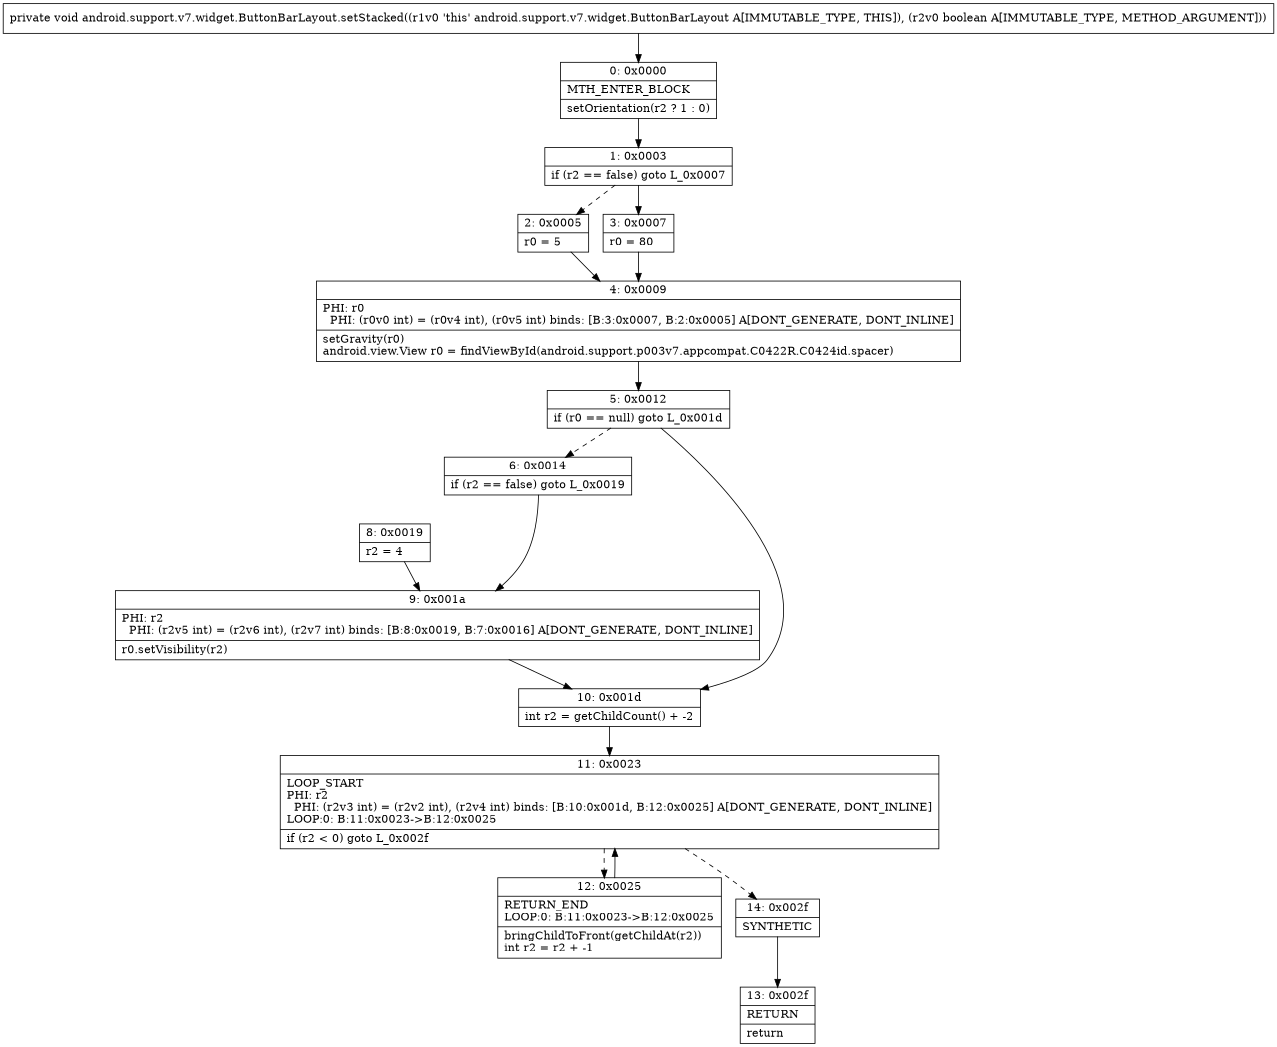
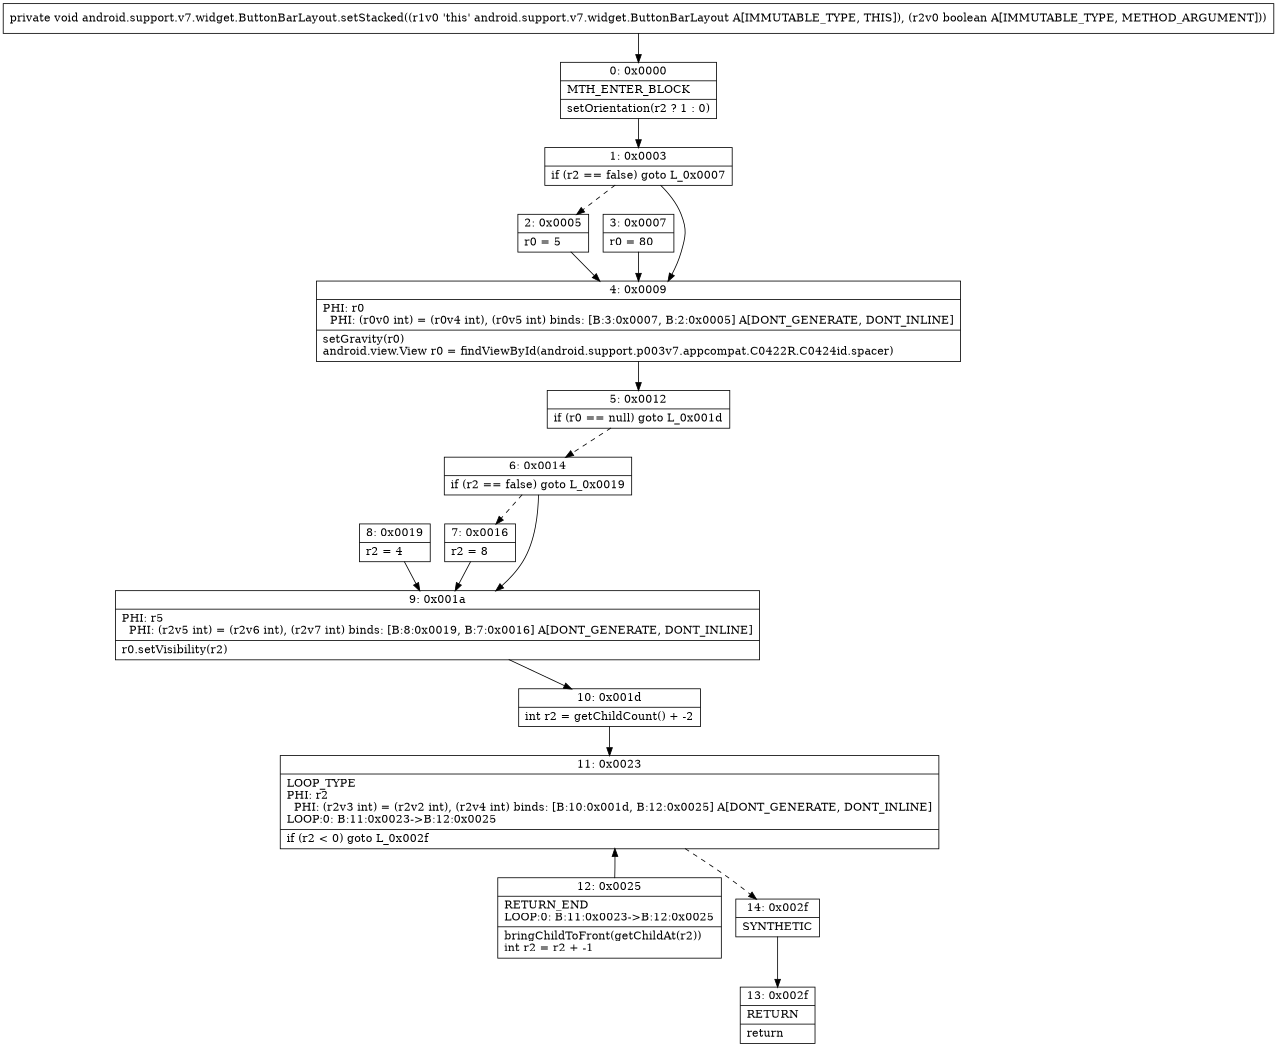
  digraph {
    node [shape=record]
    n1 [label="{0\:\ 0x0000|MTH_ENTER_BLOCK\l|setOrientation(r2 ? 1 : 0)\l}"]
    n2 [label="{1\:\ 0x0003|if (r2 == false) goto L_0x0007\l}"]
    n3 [label="{2\:\ 0x0005|r0 = 5\l}"]
    n4 [label="{3\:\ 0x0007|r0 = 80\l}"]
    n5 [label="{4\:\ 0x0009|PHI: r0 \l  PHI: (r0v0 int) = (r0v4 int), (r0v5 int) binds: [B:3:0x0007, B:2:0x0005] A[DONT_GENERATE, DONT_INLINE]\l|setGravity(r0)\landroid.view.View r0 = findViewById(android.support.p003v7.appcompat.C0422R.C0424id.spacer)\l}"]
    n6 [label="{5\:\ 0x0012|if (r0 == null) goto L_0x001d\l}"]
    n7 [label="{6\:\ 0x0014|if (r2 == false) goto L_0x0019\l}"]
    n8 [label="{10\:\ 0x001d|int r2 = getChildCount() + \-2\l}"]
-   n10 [label="{9\:\ 0x001a|PHI: r2 \l  PHI: (r2v5 int) = (r2v6 int), (r2v7 int) binds: [B:8:0x0019, B:7:0x0016] A[DONT_GENERATE, DONT_INLINE]\l|r0.setVisibility(r2)\l}"]
-   n11 [label="{11\:\ 0x0023|LOOP_START\lPHI: r2 \l  PHI: (r2v3 int) = (r2v2 int), (r2v4 int) binds: [B:10:0x001d, B:12:0x0025] A[DONT_GENERATE, DONT_INLINE]\lLOOP:0: B:11:0x0023\-\>B:12:0x0025\l|if (r2 \< 0) goto L_0x002f\l}"]
+   n9 [label="{7\:\ 0x0016|r2 = 8\l}"]
+   n10 [label="{9\:\ 0x001a|PHI: r5 \l  PHI: (r2v5 int) = (r2v6 int), (r2v7 int) binds: [B:8:0x0019, B:7:0x0016] A[DONT_GENERATE, DONT_INLINE]\l|r0.setVisibility(r2)\l}"]
+   n11 [label="{11\:\ 0x0023|LOOP_TYPE\lPHI: r2 \l  PHI: (r2v3 int) = (r2v2 int), (r2v4 int) binds: [B:10:0x001d, B:12:0x0025] A[DONT_GENERATE, DONT_INLINE]\lLOOP:0: B:11:0x0023\-\>B:12:0x0025\l|if (r2 \< 0) goto L_0x002f\l}"]
    n12 [label="{8\:\ 0x0019|r2 = 4\l}"]
    n13 [label="{12\:\ 0x0025|RETURN_END\lLOOP:0: B:11:0x0023\-\>B:12:0x0025\l|bringChildToFront(getChildAt(r2))\lint r2 = r2 + \-1\l}"]
    n14 [label="{14\:\ 0x002f|SYNTHETIC\l}"]
    n15 [label="{13\:\ 0x002f|RETURN\l|return\l}"]
    n16 [label="{private void android.support.v7.widget.ButtonBarLayout.setStacked((r1v0 'this' android.support.v7.widget.ButtonBarLayout A[IMMUTABLE_TYPE, THIS]), (r2v0 boolean A[IMMUTABLE_TYPE, METHOD_ARGUMENT])) }"]
    n1 -> n2
    n2 -> n3 [style=dashed]
-   n2 -> n4
+   n2 -> n5
    n3 -> n5
    n4 -> n5
    n5 -> n6
    n6 -> n7 [style=dashed]
-   n6 -> n8
+   n7 -> n9 [style=dashed]
    n7 -> n10
    n8 -> n11
+   n9 -> n10
    n10 -> n8
-   n11 -> n13 [style=dashed]
    n11 -> n14 [style=dashed]
    n12 -> n10
    n13 -> n11
    n14 -> n15
    n16 -> n1
  }
